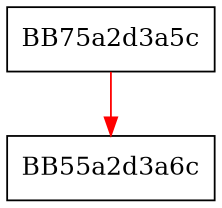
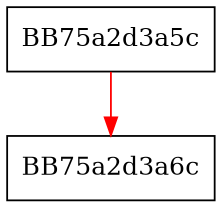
  digraph {
    splines=ortho
    node [shape=box]
    BB75a2d3a5c
-   BB75a2d3a6c [label=BB55a2d3a6c]
+   BB75a2d3a6c
    BB75a2d3a5c -> BB75a2d3a6c [color=red]
  }
